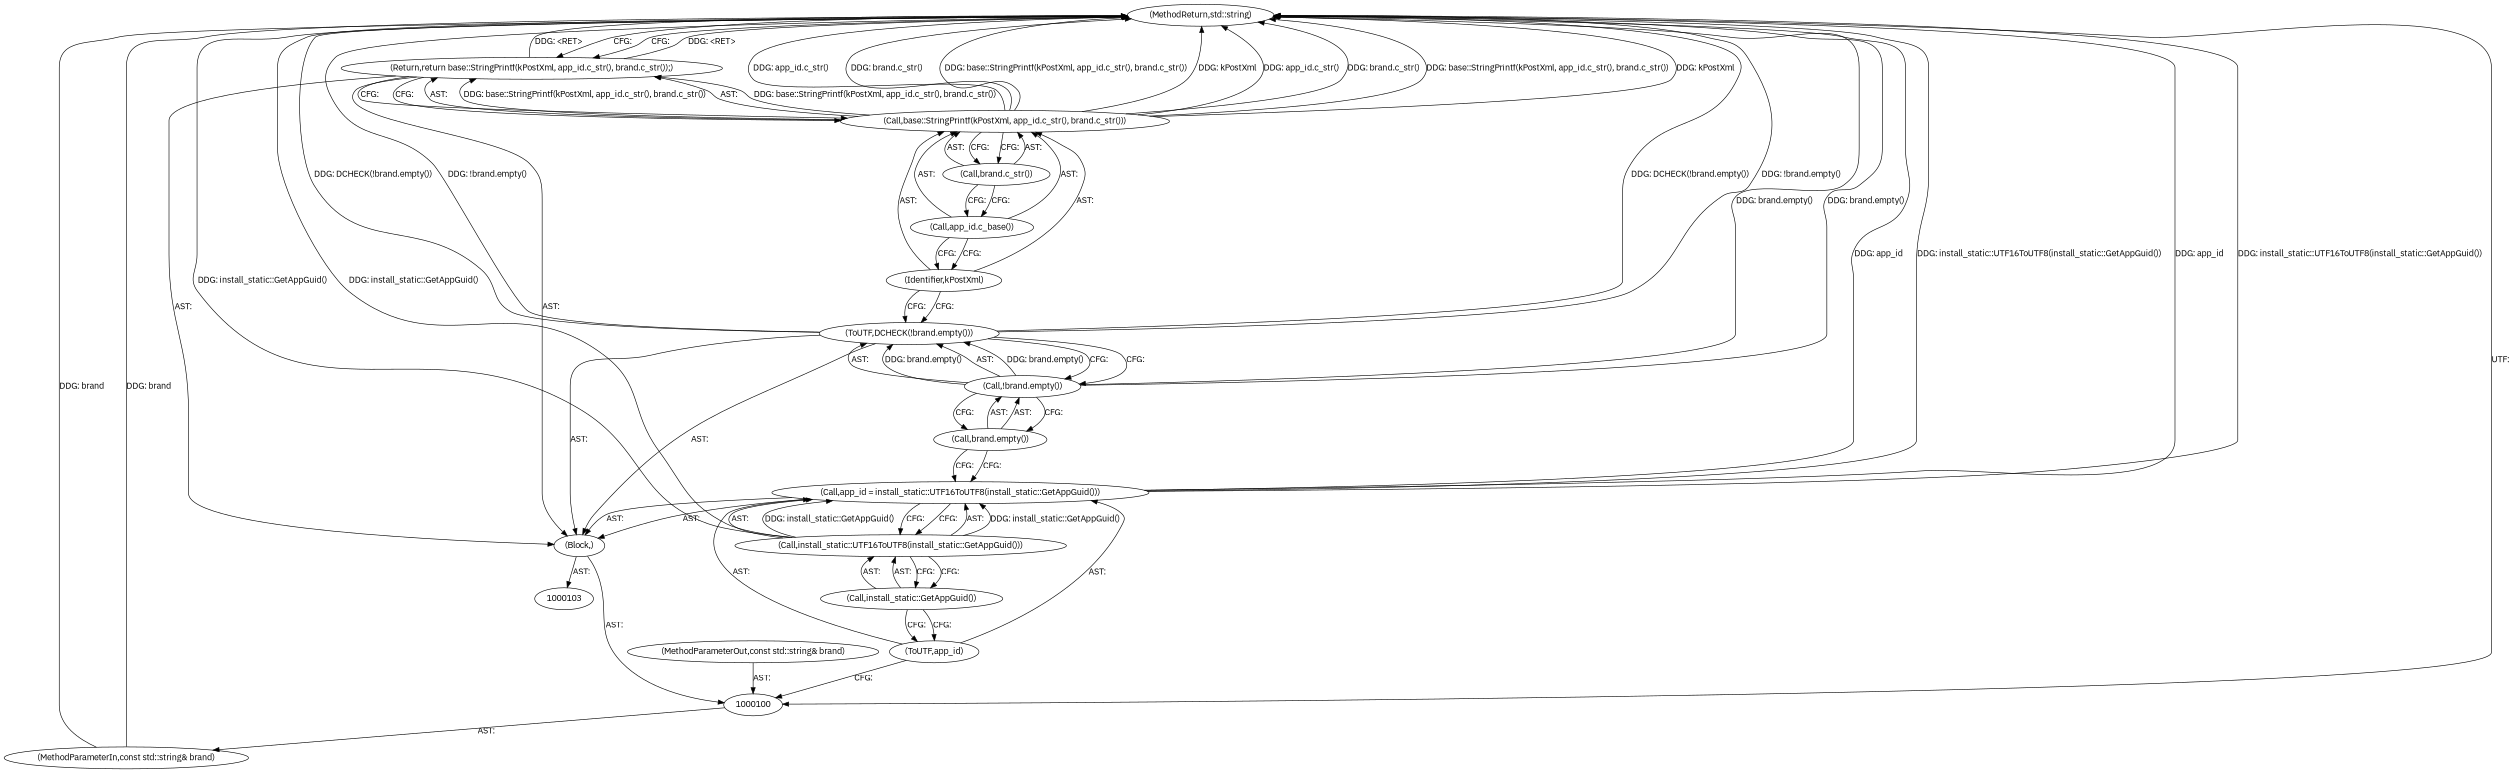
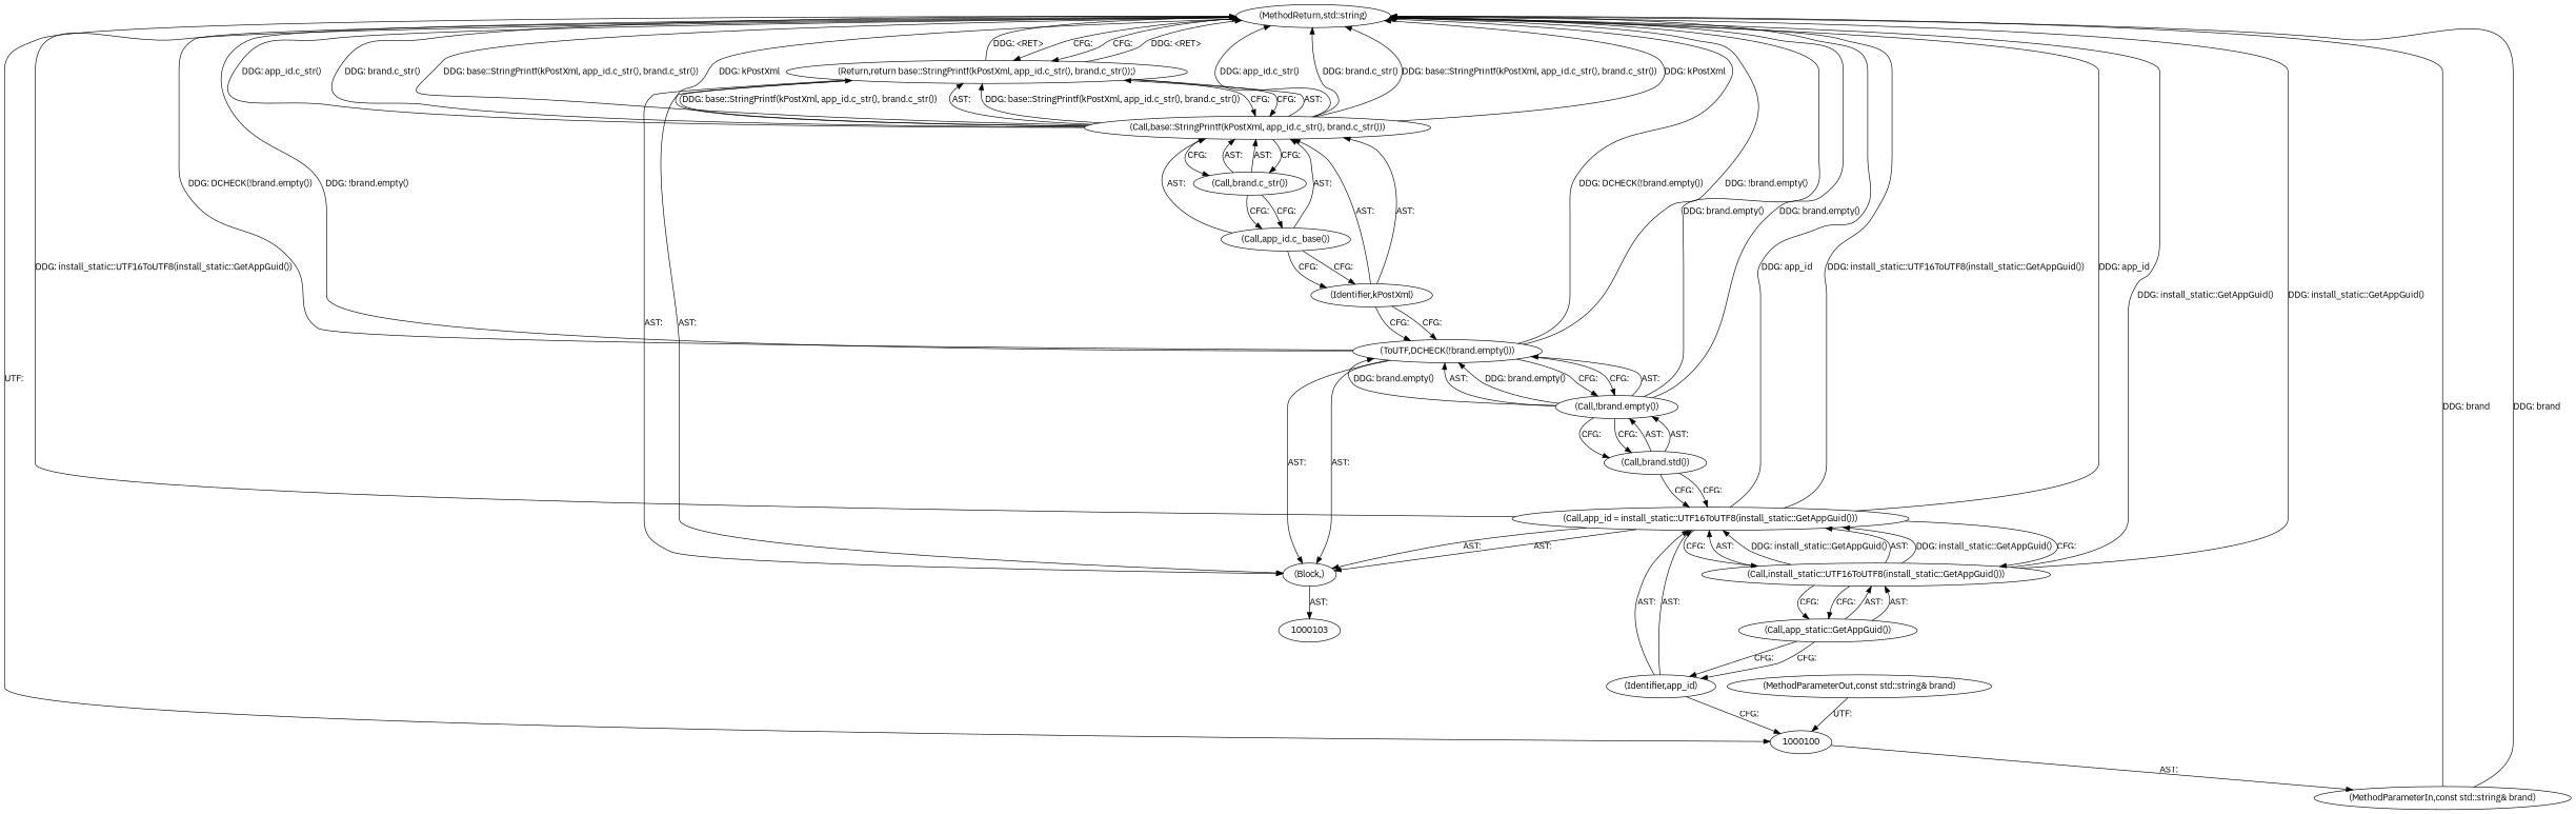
  digraph {
    fontname="IBM Plex Sans"
    node [fontname="IBM Plex Sans"]
    edge [fontname="IBM Plex Sans"]
    n1 [label="(MethodReturn,std::string)"]
    n2 [label="(Return,return base::StringPrintf(kPostXml, app_id.c_str(), brand.c_str());)"]
    1000100
    n4 [label="(Block,)"]
    n5 [label="(Call,base::StringPrintf(kPostXml, app_id.c_str(), brand.c_str()))"]
    n6 [label="(MethodParameterIn,const std::string& brand)"]
    n7 [label="(MethodParameterOut,const std::string& brand)"]
    1000103
    n9 [label="(Call,install_static::UTF16ToUTF8(install_static::GetAppGuid()))"]
    n10 [label="(Call,app_id = install_static::UTF16ToUTF8(install_static::GetAppGuid()))"]
-   n11 [label="(Call,install_static::GetAppGuid())"]
-   n12 [label="(ToUTF,app_id)"]
+   n11 [label="(Call,app_static::GetAppGuid())"]
+   n12 [label="(Identifier,app_id)"]
    n13 [label="(Call,!brand.empty())"]
-   n14 [label="(Call,brand.empty())"]
+   n14 [label="(Call,brand.std())"]
    n15 [label="(ToUTF,DCHECK(!brand.empty()))"]
    n16 [label="(Call,brand.c_str())"]
    n17 [label="(Identifier,kPostXml)"]
    n18 [label="(Call,app_id.c_base())"]
    n1 -> n2 [label="CFG: "]
    n1 -> n2 [label="CFG: "]
    n1 -> 1000100 [label="UTF: "]
    n2 -> n1 [label="DDG: <RET>"]
    n2 -> n1 [label="DDG: <RET>"]
    n2 -> n4 [label="AST: "]
    n2 -> n4 [label="AST: "]
    n2 -> n5 [label="CFG: "]
    n2 -> n5 [label="CFG: "]
    1000100 -> n6 [label="AST: "]
-   n4 -> 1000100 [label="AST: "]
    n4 -> 1000103 [label="AST: "]
    n5 -> n1 [label="DDG: app_id.c_str()"]
    n5 -> n1 [label="DDG: brand.c_str()"]
    n5 -> n1 [label="DDG: base::StringPrintf(kPostXml, app_id.c_str(), brand.c_str())"]
    n5 -> n1 [label="DDG: kPostXml"]
    n5 -> n1 [label="DDG: app_id.c_str()"]
    n5 -> n1 [label="DDG: brand.c_str()"]
    n5 -> n1 [label="DDG: base::StringPrintf(kPostXml, app_id.c_str(), brand.c_str())"]
    n5 -> n1 [label="DDG: kPostXml"]
    n5 -> n2 [label="AST: "]
    n5 -> n2 [label="DDG: base::StringPrintf(kPostXml, app_id.c_str(), brand.c_str())"]
    n5 -> n2 [label="AST: "]
    n5 -> n2 [label="DDG: base::StringPrintf(kPostXml, app_id.c_str(), brand.c_str())"]
    n5 -> n16 [label="CFG: "]
    n5 -> n16 [label="CFG: "]
    n6 -> n1 [label="DDG: brand"]
    n6 -> n1 [label="DDG: brand"]
-   n7 -> 1000100 [label="AST: "]
+   n7 -> 1000100 [label="UTF: "]
    n9 -> n1 [label="DDG: install_static::GetAppGuid()"]
    n9 -> n1 [label="DDG: install_static::GetAppGuid()"]
    n9 -> n10 [label="AST: "]
    n9 -> n10 [label="DDG: install_static::GetAppGuid()"]
    n9 -> n10 [label="AST: "]
    n9 -> n10 [label="DDG: install_static::GetAppGuid()"]
    n9 -> n11 [label="CFG: "]
    n9 -> n11 [label="CFG: "]
    n10 -> n1 [label="DDG: app_id"]
    n10 -> n1 [label="DDG: install_static::UTF16ToUTF8(install_static::GetAppGuid())"]
    n10 -> n1 [label="DDG: app_id"]
    n10 -> n1 [label="DDG: install_static::UTF16ToUTF8(install_static::GetAppGuid())"]
    n10 -> n4 [label="AST: "]
    n10 -> n4 [label="AST: "]
    n10 -> n9 [label="CFG: "]
    n10 -> n9 [label="CFG: "]
    n11 -> n9 [label="AST: "]
    n11 -> n9 [label="AST: "]
    n11 -> n12 [label="CFG: "]
    n11 -> n12 [label="CFG: "]
    n12 -> 1000100 [label="CFG: "]
    n12 -> n10 [label="AST: "]
    n12 -> n10 [label="AST: "]
    n13 -> n1 [label="DDG: brand.empty()"]
    n13 -> n1 [label="DDG: brand.empty()"]
    n13 -> n14 [label="CFG: "]
    n13 -> n14 [label="CFG: "]
    n13 -> n15 [label="AST: "]
    n13 -> n15 [label="DDG: brand.empty()"]
    n13 -> n15 [label="AST: "]
    n13 -> n15 [label="DDG: brand.empty()"]
    n14 -> n10 [label="CFG: "]
    n14 -> n10 [label="CFG: "]
    n14 -> n13 [label="AST: "]
    n14 -> n13 [label="AST: "]
    n15 -> n1 [label="DDG: DCHECK(!brand.empty())"]
    n15 -> n1 [label="DDG: !brand.empty()"]
    n15 -> n1 [label="DDG: DCHECK(!brand.empty())"]
    n15 -> n1 [label="DDG: !brand.empty()"]
    n15 -> n4 [label="AST: "]
    n15 -> n4 [label="AST: "]
    n15 -> n13 [label="CFG: "]
    n15 -> n13 [label="CFG: "]
    n16 -> n5 [label="AST: "]
    n16 -> n5 [label="AST: "]
    n16 -> n18 [label="CFG: "]
    n16 -> n18 [label="CFG: "]
    n17 -> n5 [label="AST: "]
    n17 -> n5 [label="AST: "]
    n17 -> n15 [label="CFG: "]
    n17 -> n15 [label="CFG: "]
    n18 -> n5 [label="AST: "]
    n18 -> n5 [label="AST: "]
    n18 -> n17 [label="CFG: "]
    n18 -> n17 [label="CFG: "]
  }
